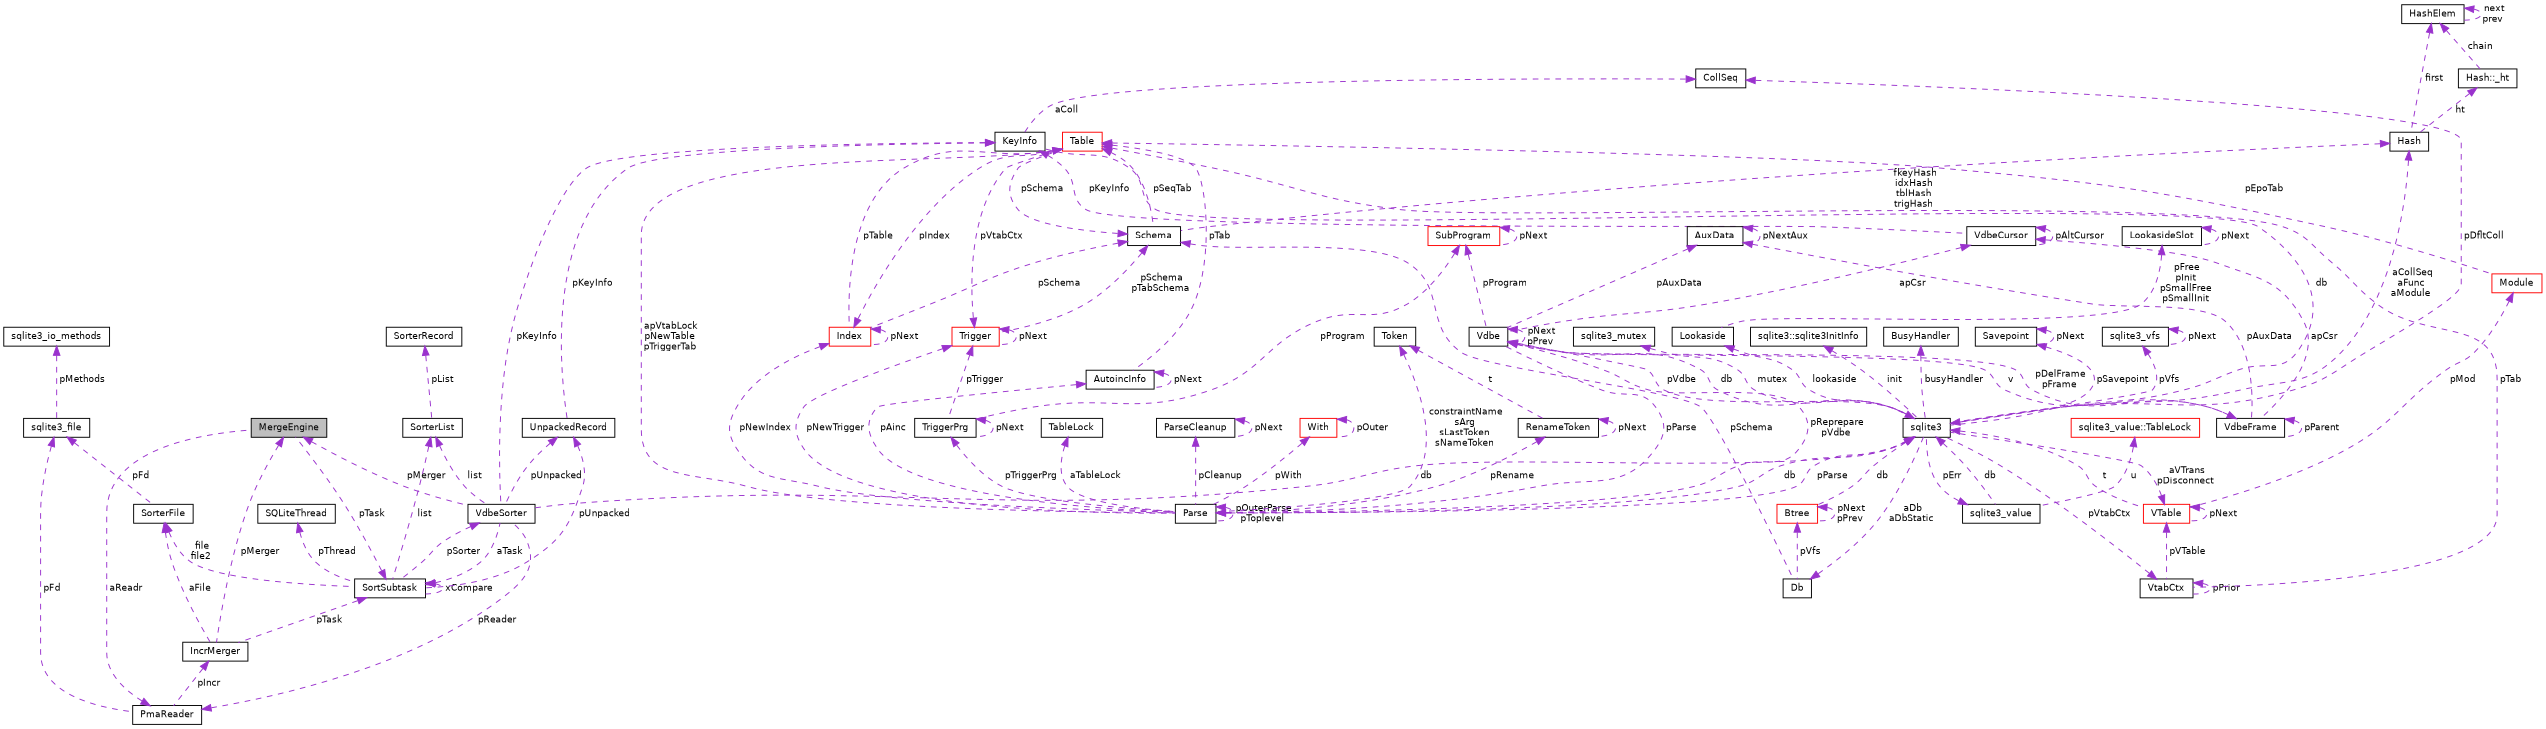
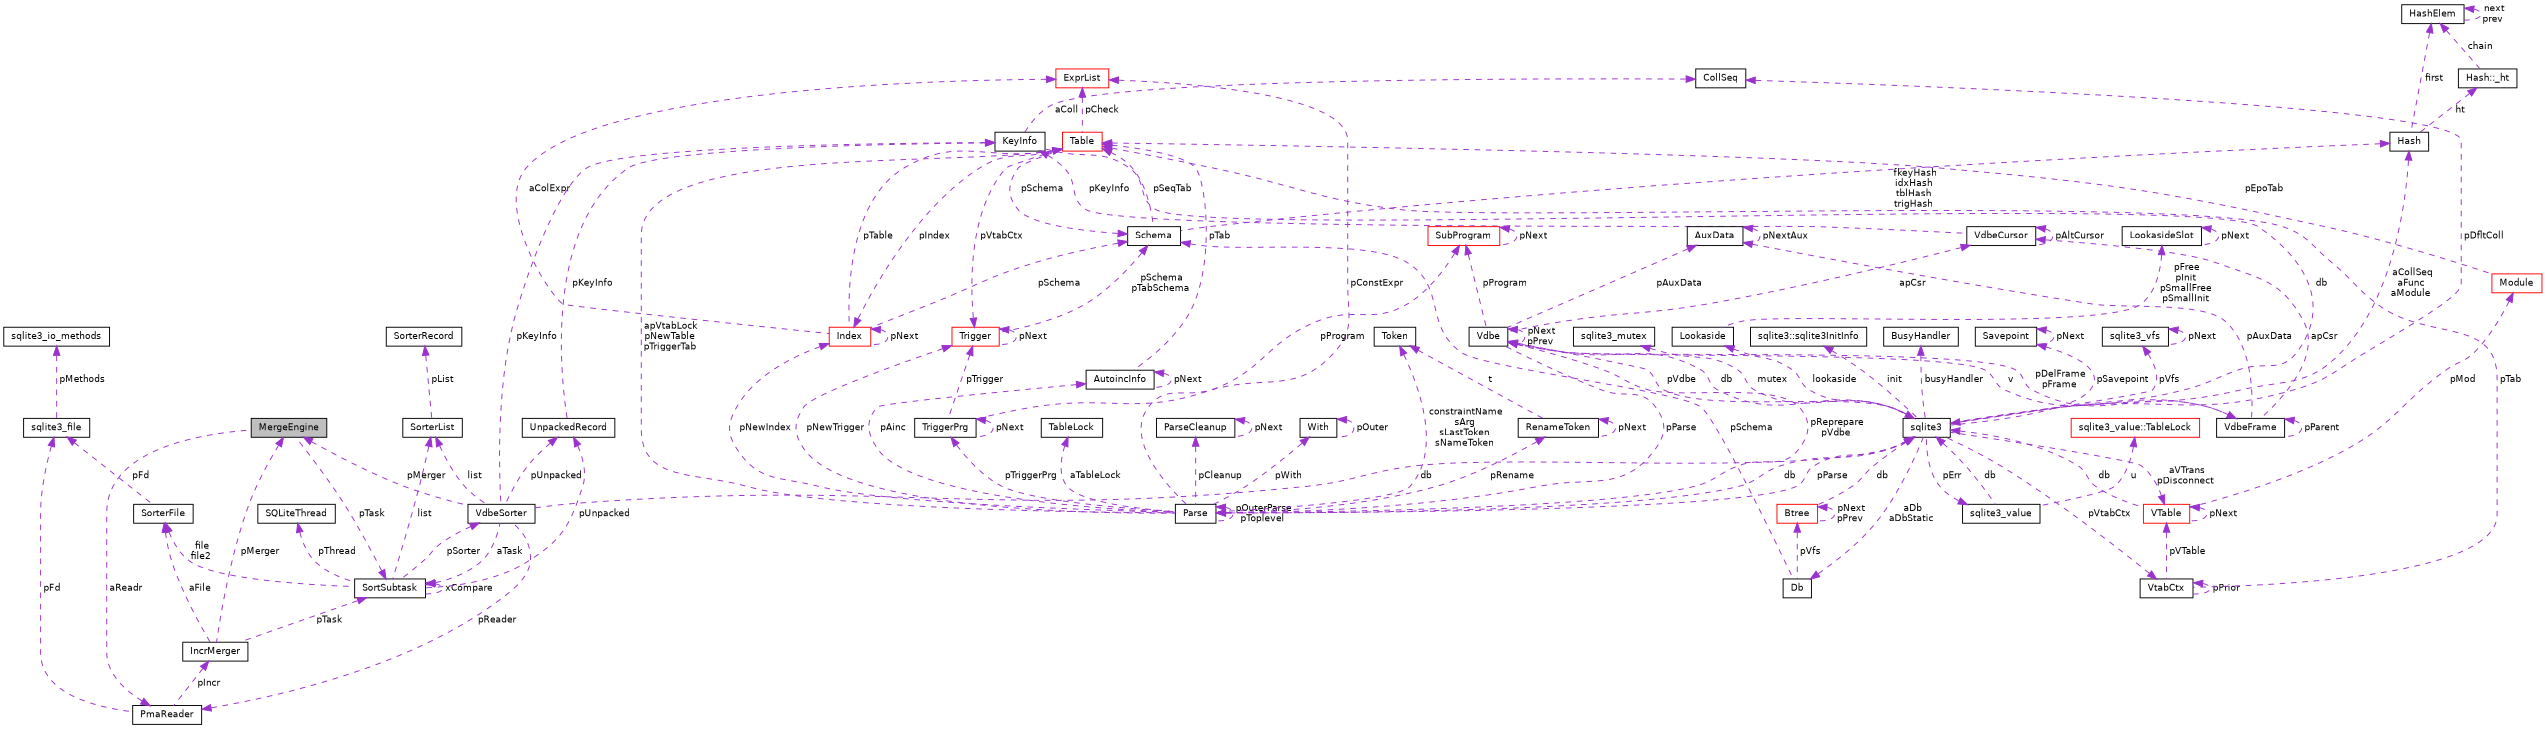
  digraph {
    node [color=black fillcolor=white fontname=Helvetica fontsize=10 shape=record style=filled]
    edge [color=darkorchid3 dir=back fontname=Helvetica fontsize=10 labelfontname=Helvetica labelfontsize=10 style=dashed]
    n1 [fillcolor=grey75 fontcolor=black height=0.2 label=MergeEngine width=0.4]
    n2 [height=0.2 label=VdbeSorter width=0.4]
    n3 [height=0.2 label=IncrMerger width=0.4]
    n4 [height=0.2 label=SortSubtask width=0.4]
    n5 [height=0.2 label=PmaReader width=0.4]
    n6 [height=0.2 label=SQLiteThread width=0.4]
    n7 [height=0.2 label=sqlite3_file width=0.4]
    n8 [height=0.2 label=SorterFile width=0.4]
    n9 [height=0.2 label=sqlite3_io_methods width=0.4]
    n10 [height=0.2 label=sqlite3 width=0.4]
    n11 [height=0.2 label=Vdbe width=0.4]
    n12 [height=0.2 label=Parse width=0.4]
    n13 [height=0.2 label=KeyInfo width=0.4]
    n14 [color=red height=0.2 label=Btree width=0.4]
    n15 [height=0.2 label=sqlite3_value width=0.4]
    n16 [color=red height=0.2 label=VTable width=0.4]
    n17 [height=0.2 label=VdbeFrame width=0.4]
    n18 [height=0.2 label=VdbeCursor width=0.4]
    n19 [height=0.2 label=UnpackedRecord width=0.4]
    n20 [height=0.2 label=Db width=0.4]
    n21 [height=0.2 label=VtabCtx width=0.4]
    n22 [height=0.2 label=sqlite3_vfs width=0.4]
+   n23 [color=red height=0.2 label=ExprList width=0.4]
    n24 [color=red height=0.2 label=Table width=0.4]
    n25 [color=red height=0.2 label=Index width=0.4]
    n26 [height=0.2 label=AutoincInfo width=0.4]
    n27 [height=0.2 label=Schema width=0.4]
    n28 [color=red height=0.2 label=Module width=0.4]
    n29 [height=0.2 label=Token width=0.4]
    n30 [height=0.2 label=RenameToken width=0.4]
    n31 [height=0.2 label=TableLock width=0.4]
    n32 [color=red height=0.2 label=Trigger width=0.4]
    n33 [height=0.2 label=TriggerPrg width=0.4]
    n34 [height=0.2 label=Hash width=0.4]
    n35 [height=0.2 label=HashElem width=0.4]
    n36 [height=0.2 label="Hash::_ht" width=0.4]
    n37 [color=red height=0.2 label=SubProgram width=0.4]
    n38 [height=0.2 label=ParseCleanup width=0.4]
-   n39 [color=red height=0.2 label=With width=0.4]
+   n39 [height=0.2 label=With width=0.4]
    n40 [height=0.2 label=CollSeq width=0.4]
    n41 [height=0.2 label=AuxData width=0.4]
    n42 [height=0.2 label=sqlite3_mutex width=0.4]
    n43 [height=0.2 label="sqlite3::sqlite3InitInfo" width=0.4]
    n44 [color=red height=0.2 label="sqlite3_value::TableLock" width=0.4]
    n45 [height=0.2 label=Lookaside width=0.4]
    n46 [height=0.2 label=LookasideSlot width=0.4]
    n47 [height=0.2 label=BusyHandler width=0.4]
    n48 [height=0.2 label=Savepoint width=0.4]
    n49 [height=0.2 label=SorterList width=0.4]
    n50 [height=0.2 label=SorterRecord width=0.4]
    n1 -> n2 [label=" pMerger"]
    n1 -> n3 [label=" pMerger"]
    n2 -> n4 [label=" pSorter"]
    n3 -> n5 [label=" pIncr"]
    n4 -> n1 [label=" pTask"]
    n4 -> n2 [label=" aTask"]
    n4 -> n3 [label=" pTask"]
    n4 -> n4 [label=" xCompare"]
    n5 -> n1 [label=" aReadr"]
    n5 -> n2 [label=" pReader"]
    n6 -> n4 [label=" pThread"]
    n7 -> n5 [label=" pFd"]
    n7 -> n8 [label=" pFd"]
    n8 -> n3 [label=" aFile"]
    n8 -> n4 [label=" file\nfile2"]
    n9 -> n7 [label=" pMethods"]
    n10 -> n2 [label=" db"]
    n10 -> n11 [label=" db"]
    n10 -> n12 [label=" db"]
    n10 -> n13 [label=" db"]
    n10 -> n14 [label=" db"]
    n10 -> n15 [label=" db"]
-   n10 -> n16 [label=" t"]
+   n10 -> n16 [label=" db"]
    n11 -> n10 [label=" pVdbe"]
    n11 -> n11 [label=" pNext\npPrev"]
    n11 -> n12 [label=" pReprepare\npVdbe"]
    n11 -> n17 [label=" v"]
    n12 -> n10 [label=" pParse"]
    n12 -> n11 [label=" pParse"]
    n12 -> n12 [label=" pOuterParse\npToplevel"]
    n13 -> n2 [label=" pKeyInfo"]
    n13 -> n18 [label=" pKeyInfo"]
    n13 -> n19 [label=" pKeyInfo"]
    n14 -> n14 [label=" pNext\npPrev"]
    n14 -> n20 [label=" pVfs"]
    n15 -> n10 [label=" pErr"]
    n16 -> n10 [label=" aVTrans\npDisconnect"]
    n16 -> n16 [label=" pNext"]
    n16 -> n21 [label=" pVTable"]
    n17 -> n11 [label=" pDelFrame\npFrame"]
    n17 -> n17 [label=" pParent"]
    n18 -> n11 [label=" apCsr"]
    n18 -> n17 [label=" apCsr"]
    n18 -> n18 [label=" pAltCursor"]
    n19 -> n2 [label=" pUnpacked"]
    n19 -> n4 [label=" pUnpacked"]
    n20 -> n10 [label=" aDb\naDbStatic"]
    n21 -> n10 [label=" pVtabCtx"]
    n21 -> n21 [label=" pPrior"]
    n22 -> n10 [label=" pVfs"]
    n22 -> n22 [label=" pNext"]
+   n23 -> n12 [label=" pConstExpr"]
+   n23 -> n24 [label=" pCheck"]
+   n23 -> n25 [label=" aColExpr"]
    n24 -> n12 [label=" apVtabLock\npNewTable\npTriggerTab"]
    n24 -> n21 [label=" pTab"]
    n24 -> n25 [label=" pTable"]
    n24 -> n26 [label=" pTab"]
    n24 -> n27 [label=" pSeqTab"]
    n24 -> n28 [label=" pEpoTab"]
    n25 -> n12 [label=" pNewIndex"]
    n25 -> n24 [label=" pIndex"]
    n25 -> n25 [label=" pNext"]
    n26 -> n12 [label=" pAinc"]
    n26 -> n26 [label=" pNext"]
    n27 -> n20 [label=" pSchema"]
    n27 -> n24 [label=" pSchema"]
    n27 -> n25 [label=" pSchema"]
    n27 -> n32 [label=" pSchema\npTabSchema"]
    n28 -> n16 [label=" pMod"]
    n29 -> n12 [label=" constraintName\nsArg\nsLastToken\nsNameToken"]
    n29 -> n30 [label=" t"]
    n30 -> n12 [label=" pRename"]
    n30 -> n30 [label=" pNext"]
    n31 -> n12 [label=" aTableLock"]
    n32 -> n12 [label=" pNewTrigger"]
    n32 -> n24 [label=" pVtabCtx"]
    n32 -> n32 [label=" pNext"]
    n32 -> n33 [label=" pTrigger"]
    n33 -> n12 [label=" pTriggerPrg"]
    n33 -> n33 [label=" pNext"]
    n34 -> n10 [label=" aCollSeq\naFunc\naModule"]
    n34 -> n27 [label=" fkeyHash\nidxHash\ntblHash\ntrigHash"]
    n35 -> n34 [label=" first"]
    n35 -> n35 [label=" next\nprev"]
    n35 -> n36 [label=" chain"]
    n36 -> n34 [label=" ht"]
    n37 -> n11 [label=" pProgram"]
    n37 -> n33 [label=" pProgram"]
    n37 -> n37 [label=" pNext"]
    n38 -> n12 [label=" pCleanup"]
    n38 -> n38 [label=" pNext"]
    n39 -> n12 [label=" pWith"]
    n39 -> n39 [label=" pOuter"]
    n40 -> n10 [label=" pDfltColl"]
    n40 -> n13 [label=" aColl"]
    n41 -> n11 [label=" pAuxData"]
    n41 -> n17 [label=" pAuxData"]
    n41 -> n41 [label=" pNextAux"]
    n42 -> n10 [label=" mutex"]
    n43 -> n10 [label=" init"]
    n44 -> n15 [label=" u"]
    n45 -> n10 [label=" lookaside"]
    n46 -> n45 [label=" pFree\npInit\npSmallFree\npSmallInit"]
    n46 -> n46 [label=" pNext"]
    n47 -> n10 [label=" busyHandler"]
    n48 -> n10 [label=" pSavepoint"]
    n48 -> n48 [label=" pNext"]
    n49 -> n2 [label=" list"]
    n49 -> n4 [label=" list"]
    n50 -> n49 [label=" pList"]
  }
